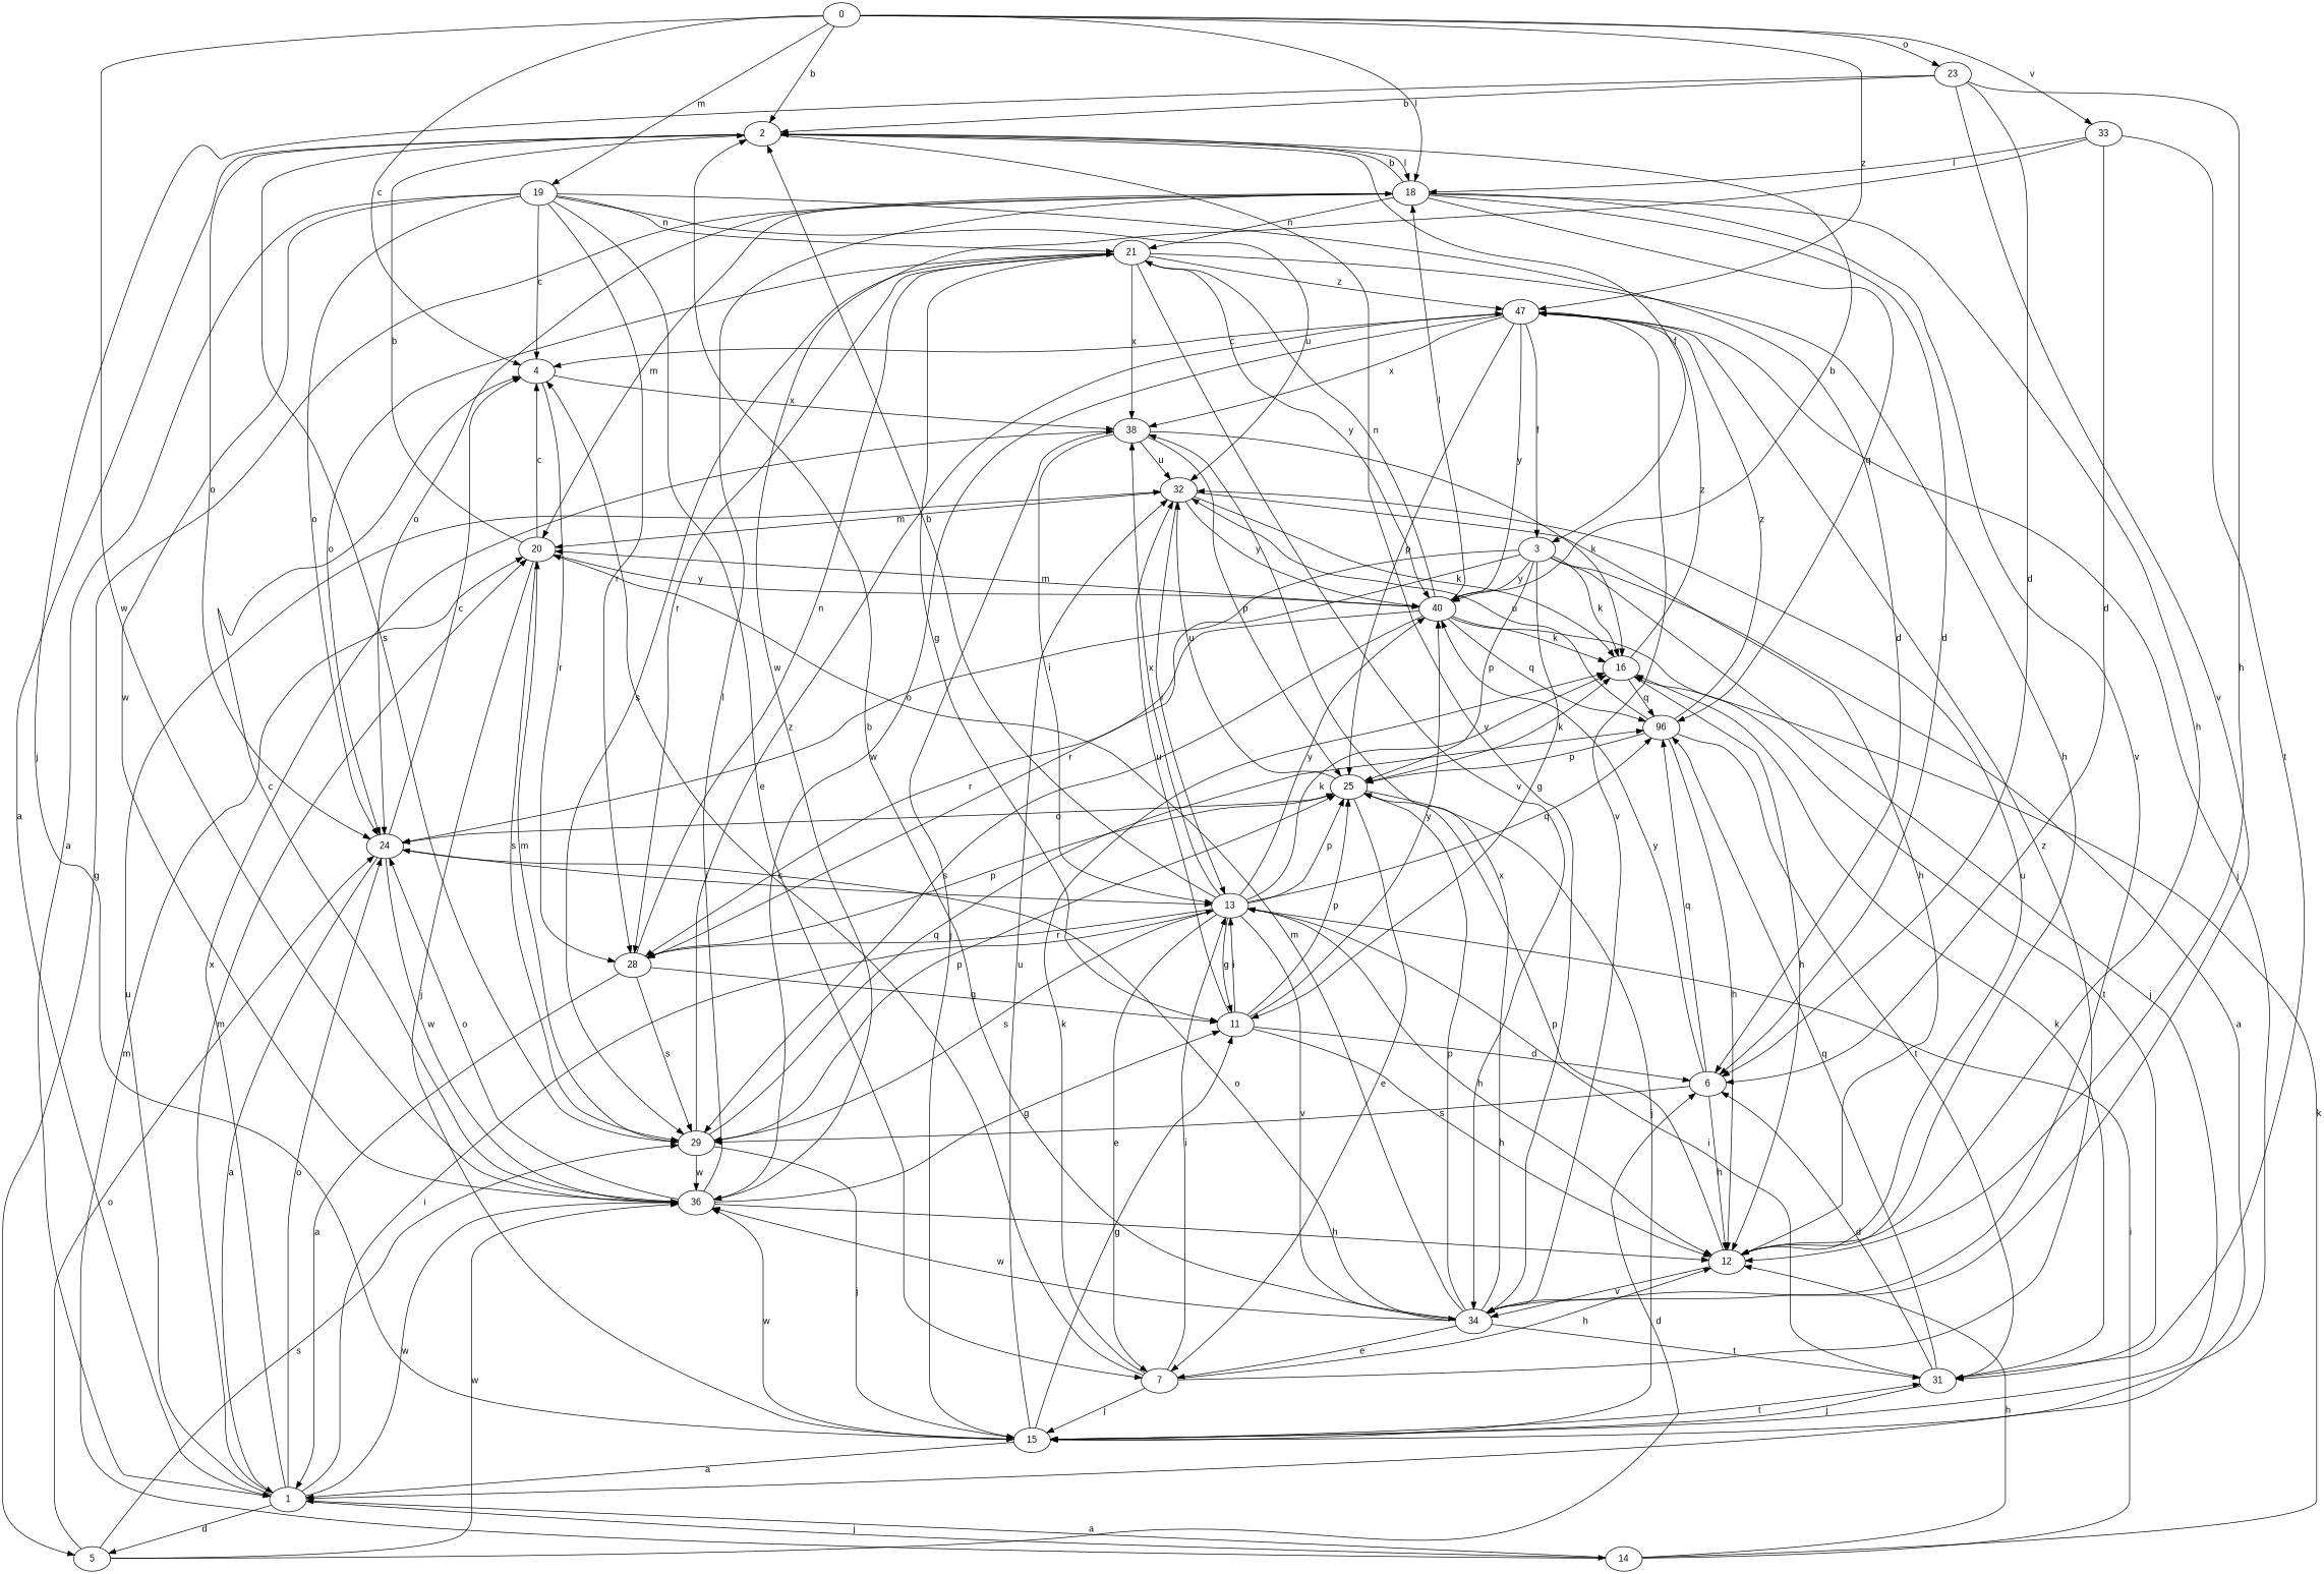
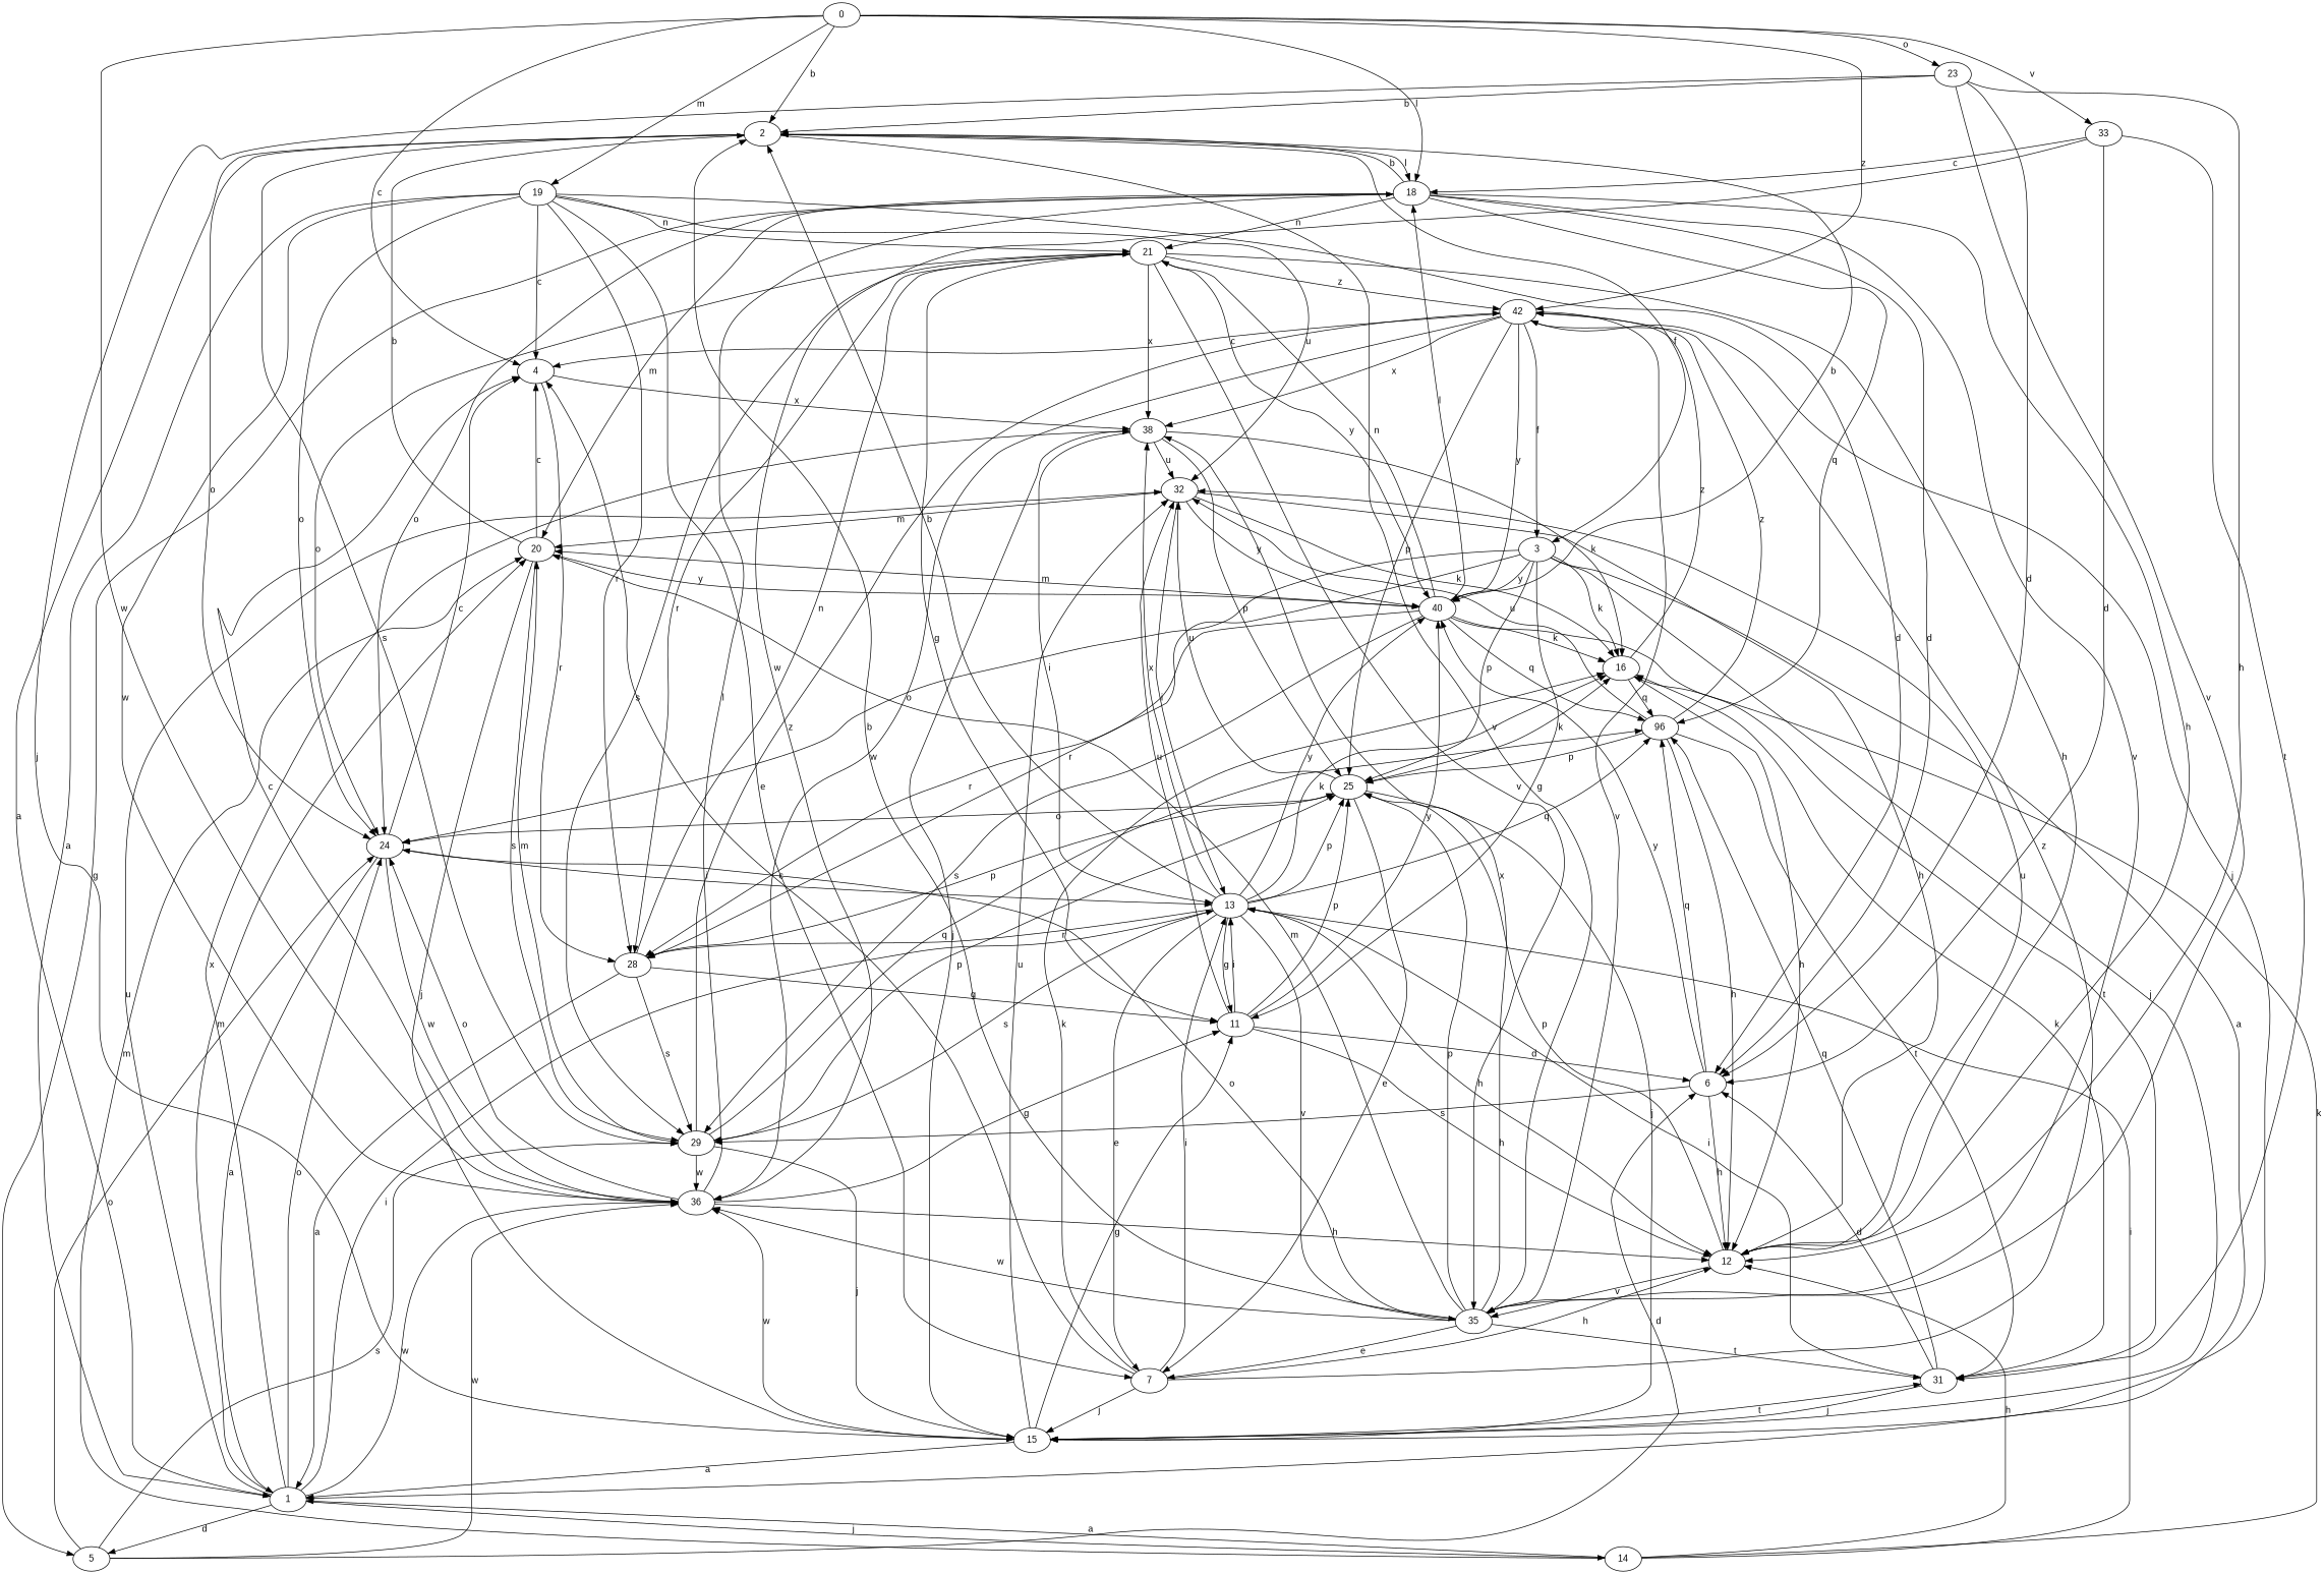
  strict digraph {
    fontname="Liberation Sans"
    node [fontname="Liberation Sans"]
    edge [fontname="Liberation Sans"]
    0
    2
    4
    18
    19
    23
    33
    36
-   42 [label=47]
+   42
    1
    24
    n12 [label=3]
    29
-   34
+   34 [label=35]
    38
    28
    5
    20
    6
    12
    n21 [label=96]
    21
    32
    7
    15
    31
    11
    40
    25
    13
    14
    16
    0 -> 2 [label=b]
    0 -> 4 [label=c]
    0 -> 18 [label=l]
    0 -> 19 [label=m]
    0 -> 23 [label=o]
    0 -> 33 [label=v]
    0 -> 36 [label=w]
    0 -> 42 [label=z]
    2 -> 18 [label=l]
    2 -> 1 [label=a]
    2 -> 24 [label=o]
    2 -> n12 [label=f]
    2 -> 29 [label=s]
    2 -> 34 [label=v]
    4 -> 38 [label=x]
    4 -> 28 [label=r]
    18 -> 2 [label=b]
    18 -> 24 [label=o]
    18 -> 34 [label=v]
    18 -> 5 [label=g]
    18 -> 20 [label=m]
    18 -> 6 [label=d]
    18 -> 12 [label=h]
    18 -> n21 [label=q]
    18 -> 21 [label=n]
    19 -> 4 [label=c]
    19 -> 36 [label=w]
    19 -> 1 [label=a]
    19 -> 24 [label=o]
    19 -> 28 [label=r]
    19 -> 6 [label=d]
    19 -> 21 [label=n]
    19 -> 32 [label=u]
    19 -> 7 [label=e]
    23 -> 2 [label=b]
    23 -> 34 [label=v]
    23 -> 6 [label=d]
    23 -> 12 [label=h]
    23 -> 15 [label=j]
-   33 -> 18 [label=l]
+   33 -> 18 [label=c]
    33 -> 36 [label=w]
    33 -> 6 [label=d]
    33 -> 31 [label=t]
    36 -> 4 [label=c]
    36 -> 18 [label=l]
    36 -> 24 [label=o]
    36 -> 12 [label=h]
    36 -> 11 [label=g]
    42 -> 4 [label=c]
    42 -> 36 [label=w]
    42 -> n12 [label=f]
    42 -> 34 [label=v]
    42 -> 38 [label=x]
    42 -> 15 [label=j]
    42 -> 40 [label=y]
    42 -> 25 [label=p]
    1 -> 36 [label=w]
    1 -> 24 [label=o]
    1 -> 38 [label=x]
    1 -> 5 [label=d]
    1 -> 20 [label=m]
    1 -> 32 [label=u]
    1 -> 13 [label=i]
    1 -> 14 [label=j]
    24 -> 4 [label=c]
    24 -> 36 [label=w]
    24 -> 1 [label=a]
    24 -> 13 [label=i]
    n12 -> 1 [label=a]
    n12 -> 24 [label=o]
    n12 -> 28 [label=r]
    n12 -> 15 [label=j]
    n12 -> 11 [label=g]
    n12 -> 40 [label=y]
    n12 -> 25 [label=p]
    n12 -> 16 [label=k]
    29 -> 36 [label=w]
    29 -> 42 [label=z]
    29 -> 20 [label=m]
    29 -> n21 [label=q]
    29 -> 15 [label=j]
    29 -> 25 [label=p]
    34 -> 2 [label=b]
    34 -> 36 [label=w]
    34 -> 24 [label=o]
    34 -> 38 [label=x]
    34 -> 20 [label=m]
    34 -> 7 [label=e]
    34 -> 31 [label=t]
    34 -> 25 [label=p]
    38 -> 32 [label=u]
    38 -> 15 [label=j]
    38 -> 25 [label=p]
    38 -> 13 [label=i]
    38 -> 16 [label=k]
    28 -> 1 [label=a]
    28 -> 29 [label=s]
    28 -> 21 [label=n]
    28 -> 11 [label=g]
    28 -> 25 [label=p]
    5 -> 36 [label=w]
    5 -> 24 [label=o]
    5 -> 29 [label=s]
    5 -> 6 [label=d]
    20 -> 2 [label=b]
    20 -> 4 [label=c]
    20 -> 29 [label=s]
    20 -> 15 [label=j]
    20 -> 40 [label=y]
    6 -> 29 [label=s]
    6 -> 12 [label=h]
    6 -> n21 [label=q]
    6 -> 40 [label=y]
    12 -> 34 [label=v]
    12 -> 32 [label=u]
    12 -> 25 [label=p]
    n21 -> 42 [label=z]
    n21 -> 12 [label=h]
    n21 -> 32 [label=u]
    n21 -> 31 [label=t]
    n21 -> 25 [label=p]
    21 -> 42 [label=z]
    21 -> 24 [label=o]
    21 -> 29 [label=s]
    21 -> 34 [label=v]
    21 -> 38 [label=x]
    21 -> 28 [label=r]
    21 -> 12 [label=h]
    21 -> 11 [label=g]
    21 -> 40 [label=y]
    32 -> 20 [label=m]
    32 -> 12 [label=h]
    32 -> 40 [label=y]
    32 -> 13 [label=i]
    32 -> 16 [label=k]
    7 -> 4 [label=c]
    7 -> 42 [label=z]
    7 -> 12 [label=h]
    7 -> 15 [label=j]
    7 -> 13 [label=i]
    7 -> 16 [label=k]
    15 -> 36 [label=w]
    15 -> 1 [label=a]
    15 -> 32 [label=u]
    15 -> 31 [label=t]
    15 -> 11 [label=g]
    31 -> 6 [label=d]
    31 -> n21 [label=q]
    31 -> 15 [label=j]
    31 -> 13 [label=i]
    31 -> 16 [label=k]
    11 -> 6 [label=d]
    11 -> 12 [label=h]
    11 -> 32 [label=u]
    11 -> 40 [label=y]
    11 -> 25 [label=p]
    11 -> 13 [label=i]
    40 -> 2 [label=b]
    40 -> 18 [label=l]
    40 -> 29 [label=s]
    40 -> 28 [label=r]
    40 -> 20 [label=m]
    40 -> n21 [label=q]
    40 -> 21 [label=n]
    40 -> 31 [label=t]
    40 -> 16 [label=k]
    25 -> 24 [label=o]
    25 -> 32 [label=u]
    25 -> 7 [label=e]
    25 -> 15 [label=j]
    25 -> 16 [label=k]
    13 -> 2 [label=b]
    13 -> 29 [label=s]
    13 -> 34 [label=v]
    13 -> 38 [label=x]
    13 -> 28 [label=r]
    13 -> 12 [label=h]
    13 -> n21 [label=q]
    13 -> 7 [label=e]
    13 -> 11 [label=g]
    13 -> 40 [label=y]
    13 -> 25 [label=p]
    13 -> 16 [label=k]
    14 -> 1 [label=a]
    14 -> 20 [label=m]
    14 -> 12 [label=h]
    14 -> 13 [label=i]
    14 -> 16 [label=k]
    16 -> 42 [label=z]
    16 -> 12 [label=h]
    16 -> n21 [label=q]
  }
